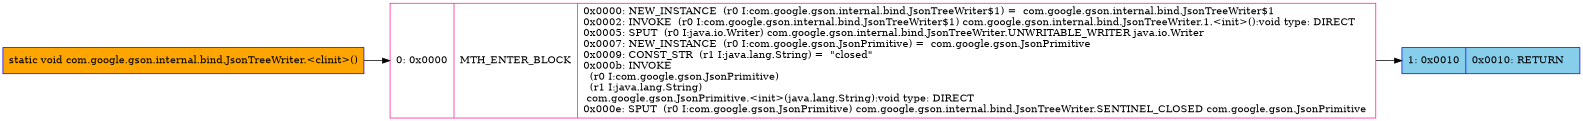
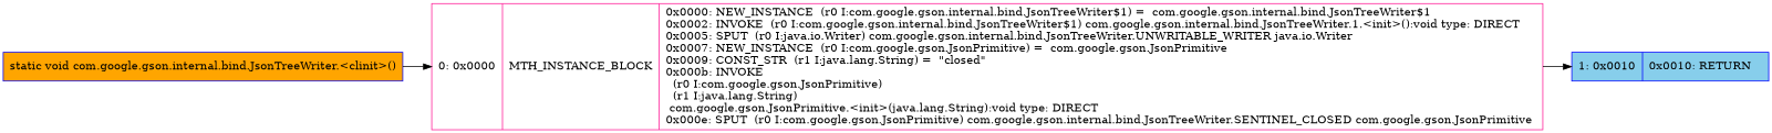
  digraph {
    rankdir=LR
    node [shape=record style=filled color=blue]
-   n1 [label="{0\:\ 0x0000|MTH_ENTER_BLOCK\l|0x0000: NEW_INSTANCE  (r0 I:com.google.gson.internal.bind.JsonTreeWriter$1) =  com.google.gson.internal.bind.JsonTreeWriter$1 \l0x0002: INVOKE  (r0 I:com.google.gson.internal.bind.JsonTreeWriter$1) com.google.gson.internal.bind.JsonTreeWriter.1.\<init\>():void type: DIRECT \l0x0005: SPUT  (r0 I:java.io.Writer) com.google.gson.internal.bind.JsonTreeWriter.UNWRITABLE_WRITER java.io.Writer \l0x0007: NEW_INSTANCE  (r0 I:com.google.gson.JsonPrimitive) =  com.google.gson.JsonPrimitive \l0x0009: CONST_STR  (r1 I:java.lang.String) =  \"closed\" \l0x000b: INVOKE  \l  (r0 I:com.google.gson.JsonPrimitive)\l  (r1 I:java.lang.String)\l com.google.gson.JsonPrimitive.\<init\>(java.lang.String):void type: DIRECT \l0x000e: SPUT  (r0 I:com.google.gson.JsonPrimitive) com.google.gson.internal.bind.JsonTreeWriter.SENTINEL_CLOSED com.google.gson.JsonPrimitive \l}" fillcolor=white color=deeppink]
+   n1 [label="{0\:\ 0x0000|MTH_INSTANCE_BLOCK\l|0x0000: NEW_INSTANCE  (r0 I:com.google.gson.internal.bind.JsonTreeWriter$1) =  com.google.gson.internal.bind.JsonTreeWriter$1 \l0x0002: INVOKE  (r0 I:com.google.gson.internal.bind.JsonTreeWriter$1) com.google.gson.internal.bind.JsonTreeWriter.1.\<init\>():void type: DIRECT \l0x0005: SPUT  (r0 I:java.io.Writer) com.google.gson.internal.bind.JsonTreeWriter.UNWRITABLE_WRITER java.io.Writer \l0x0007: NEW_INSTANCE  (r0 I:com.google.gson.JsonPrimitive) =  com.google.gson.JsonPrimitive \l0x0009: CONST_STR  (r1 I:java.lang.String) =  \"closed\" \l0x000b: INVOKE  \l  (r0 I:com.google.gson.JsonPrimitive)\l  (r1 I:java.lang.String)\l com.google.gson.JsonPrimitive.\<init\>(java.lang.String):void type: DIRECT \l0x000e: SPUT  (r0 I:com.google.gson.JsonPrimitive) com.google.gson.internal.bind.JsonTreeWriter.SENTINEL_CLOSED com.google.gson.JsonPrimitive \l}" fillcolor=white color=deeppink]
    n2 [label="{1\:\ 0x0010|0x0010: RETURN   \l}" fillcolor=skyblue]
    n3 [label="{static void com.google.gson.internal.bind.JsonTreeWriter.\<clinit\>() }" fillcolor=orange]
    n1 -> n2
    n3 -> n1
  }
